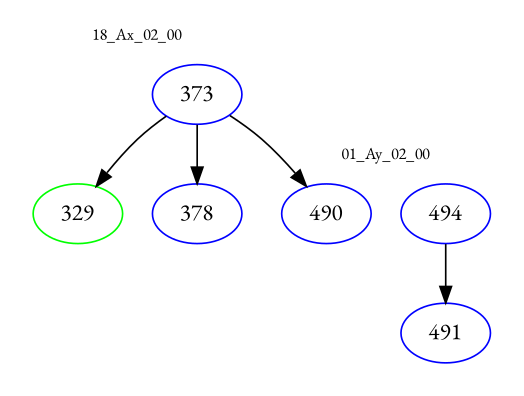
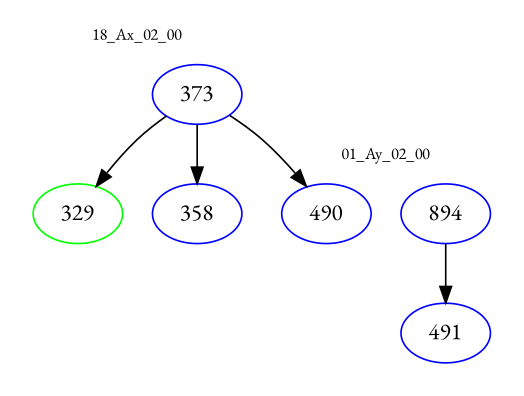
  digraph {
    fontname="EB Garamond"
    node [color=blue fontname="EB Garamond"]
    edge [color=black fontname="EB Garamond"]
-   n1 [label=494]
+   n1 [label=894]
    n2 [label=490]
    n3 [label=491]
    n4 [label=373]
    n5 [color=green label=329]
-   n6 [label=378]
+   n6 [label=358]
    subgraph cluster_1 {
      color=white
      fontsize=10
      label="01_Ay_02_00"
      n1
      n2
      n3
    }
    subgraph cluster_2 {
      color=white
      fontsize=10
      label="18_Ax_02_00"
      n4
      n5
      n6
    }
    n1 -> n3
    n4 -> n2
    n4 -> n5
    n4 -> n6
  }
